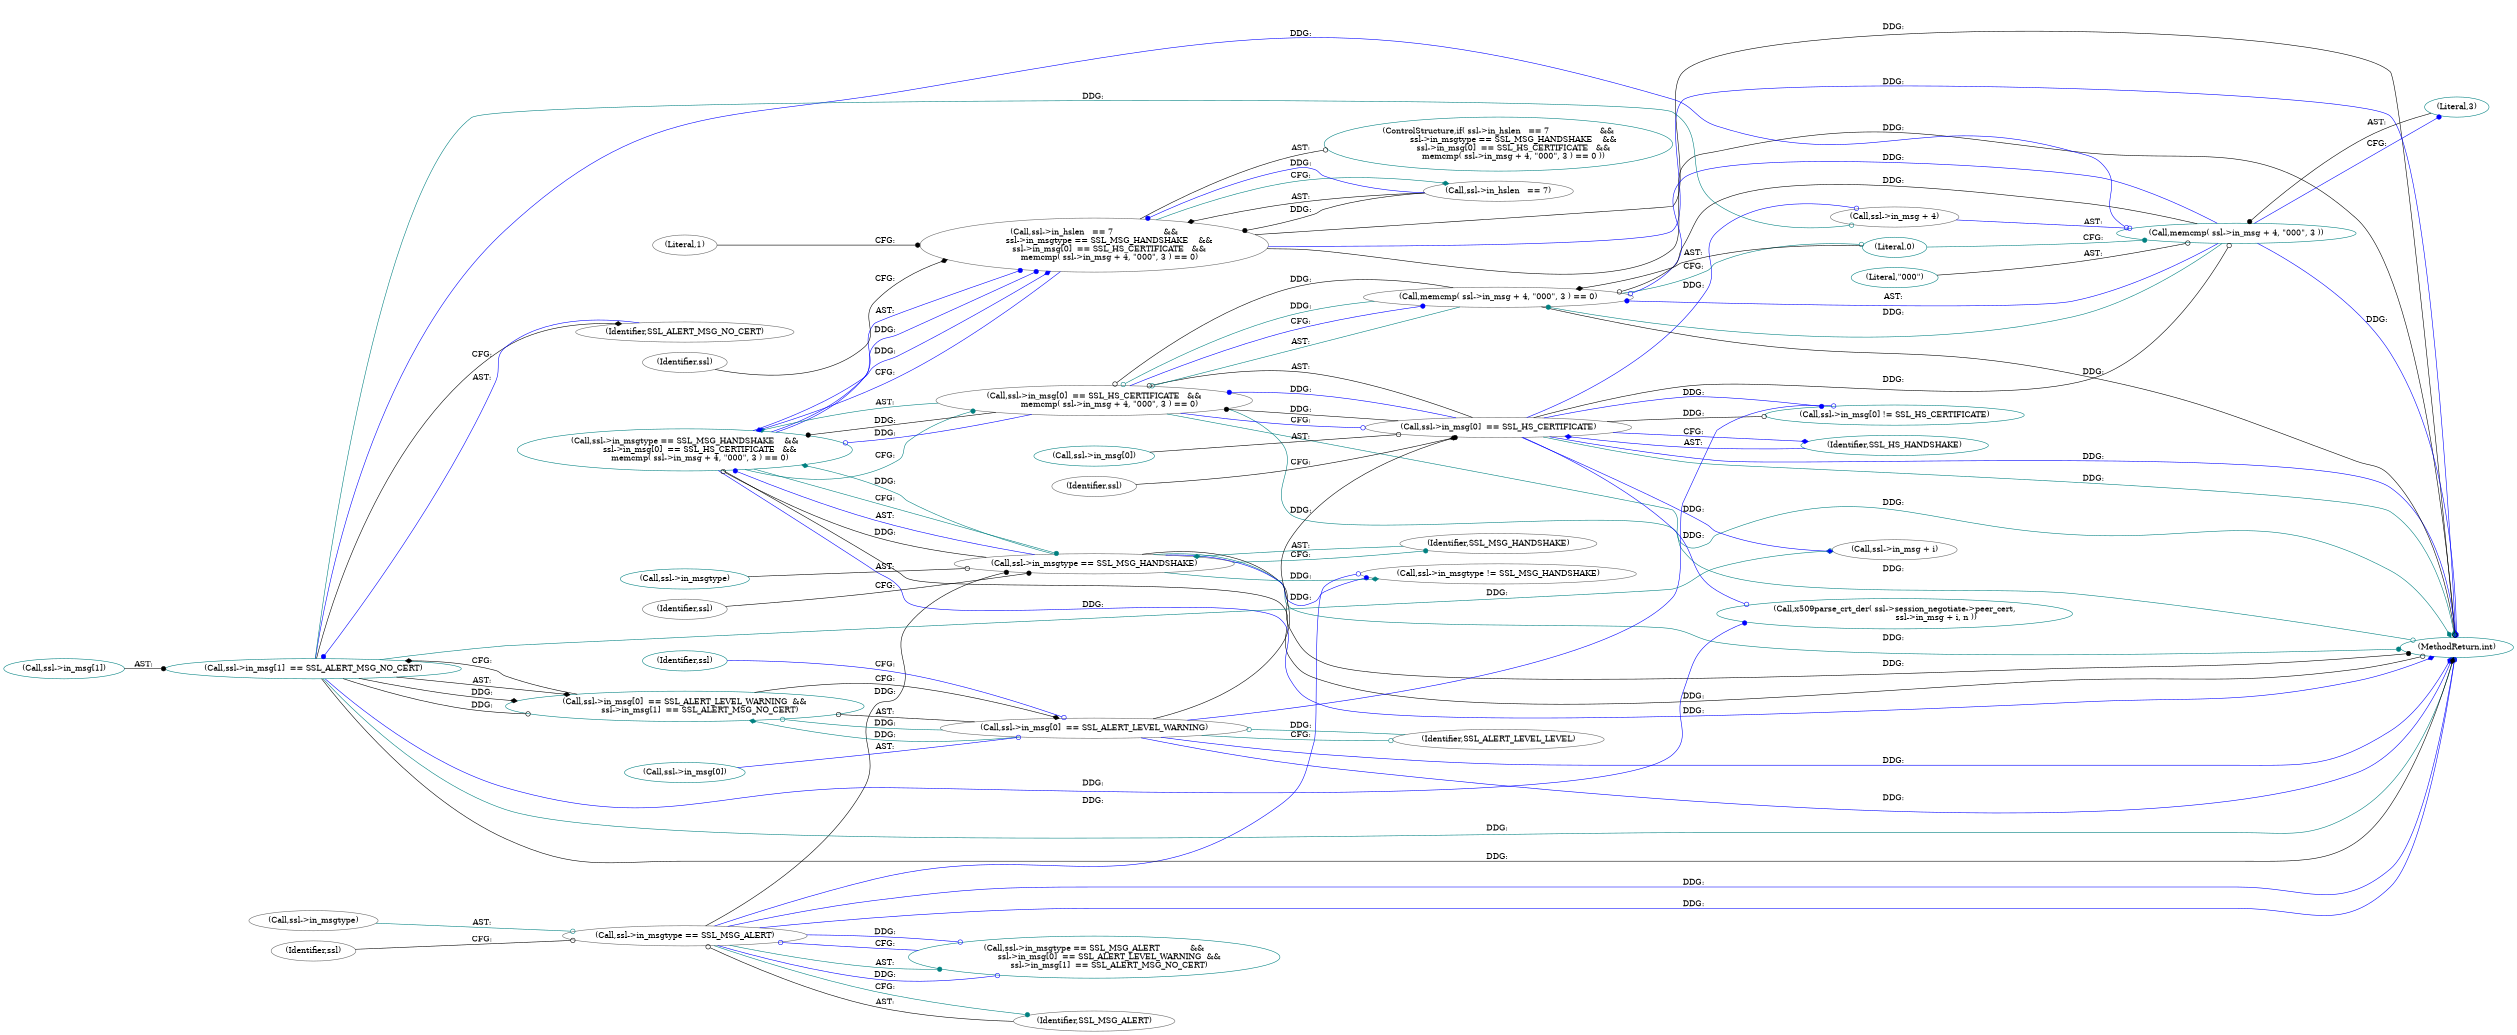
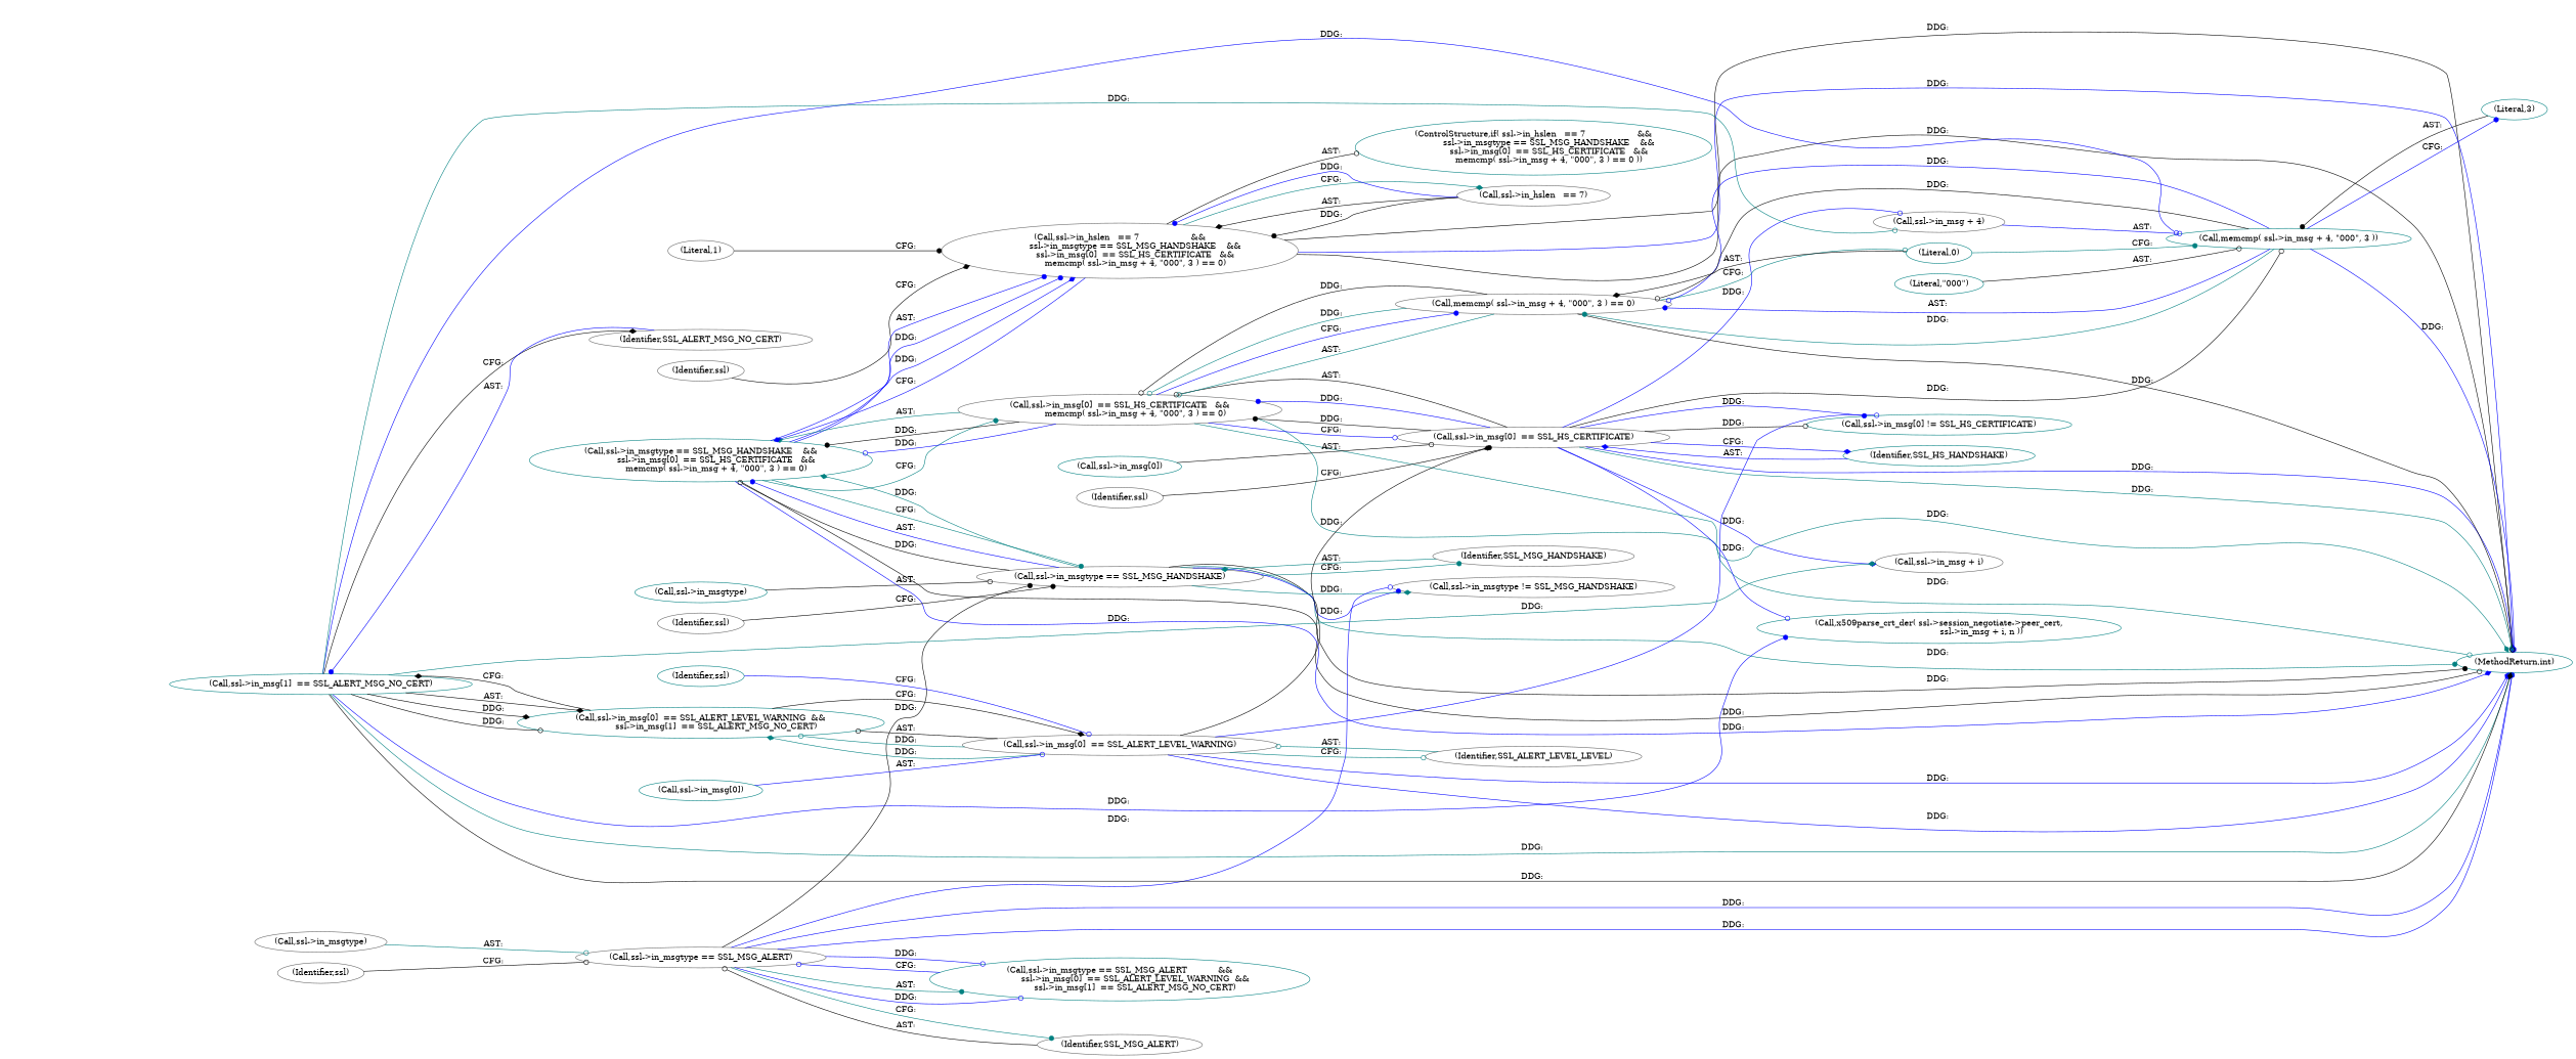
  digraph {
    rankdir=LR
    node [color=gray40]
    edge [arrowhead=odot color=blue]
    n1 [color=teal label="(Call,ssl->in_msgtype == SSL_MSG_HANDSHAKE    &&\n            ssl->in_msg[0]  == SSL_HS_CERTIFICATE   &&\n            memcmp( ssl->in_msg + 4, \"\0\0\0\", 3 ) == 0)"]
    n2 [label="(Call,ssl->in_msgtype == SSL_MSG_HANDSHAKE)"]
    n3 [label="(Call,ssl->in_msg[0]  == SSL_HS_CERTIFICATE   &&\n            memcmp( ssl->in_msg + 4, \"\0\0\0\", 3 ) == 0)"]
    n4 [label="(Call,ssl->in_hslen   == 7                    &&\n            ssl->in_msgtype == SSL_MSG_HANDSHAKE    &&\n            ssl->in_msg[0]  == SSL_HS_CERTIFICATE   &&\n            memcmp( ssl->in_msg + 4, \"\0\0\0\", 3 ) == 0)"]
    n5 [color=teal label="(MethodReturn,int)"]
    n6 [label="(Identifier,SSL_MSG_HANDSHAKE)"]
    n7 [label="(Call,ssl->in_msgtype != SSL_MSG_HANDSHAKE)"]
    n8 [label="(Call,ssl->in_msg[0]  == SSL_HS_CERTIFICATE)"]
    n9 [label="(Call,memcmp( ssl->in_msg + 4, \"\0\0\0\", 3 ) == 0)"]
    n10 [label="(Call,ssl->in_hslen   == 7)"]
    n11 [color=teal label="(ControlStructure,if( ssl->in_hslen   == 7                    &&\n            ssl->in_msgtype == SSL_MSG_HANDSHAKE    &&\n            ssl->in_msg[0]  == SSL_HS_CERTIFICATE   &&\n            memcmp( ssl->in_msg + 4, \"\0\0\0\", 3 ) == 0 ))"]
    n12 [label="(Call,ssl->in_msgtype == SSL_MSG_ALERT)"]
    n13 [color=teal label="(Call,ssl->in_msgtype == SSL_MSG_ALERT            &&\n            ssl->in_msg[0]  == SSL_ALERT_LEVEL_WARNING  &&\n            ssl->in_msg[1]  == SSL_ALERT_MSG_NO_CERT)"]
    n14 [label="(Identifier,SSL_MSG_ALERT)"]
    n15 [color=teal label="(Call,memcmp( ssl->in_msg + 4, \"\0\0\0\", 3 ))"]
    n16 [color=teal label="(Call,ssl->in_msg[0] != SSL_HS_CERTIFICATE)"]
    n17 [label="(Call,ssl->in_msg + 4)"]
    n18 [label="(Call,ssl->in_msg + i)"]
    n19 [color=teal label="(Identifier,SSL_HS_HANDSHAKE)"]
    n20 [color=teal label="(Call,x509parse_crt_der( ssl->session_negotiate->peer_cert,\n                                 ssl->in_msg + i, n ))"]
    n21 [color=teal label="(Literal,0)"]
    n22 [color=teal label="(Literal,3)"]
    n23 [label="(Call,ssl->in_msg[0]  == SSL_ALERT_LEVEL_WARNING)"]
    n24 [label="(Identifier,SSL_ALERT_LEVEL_LEVEL)"]
    n25 [color=teal label="(Call,ssl->in_msg[0]  == SSL_ALERT_LEVEL_WARNING  &&\n            ssl->in_msg[1]  == SSL_ALERT_MSG_NO_CERT)"]
    n26 [color=teal label="(Call,ssl->in_msg[1]  == SSL_ALERT_MSG_NO_CERT)"]
    n27 [label="(Identifier,SSL_ALERT_MSG_NO_CERT)"]
    n28 [color=teal label="(Call,ssl->in_msg[0])"]
    n29 [label="(Identifier,ssl)"]
    n30 [label="(Identifier,ssl)"]
    n31 [label="(Call,ssl->in_msgtype)"]
    n32 [color=teal label="(Literal,\"\0\0\0\")"]
    n33 [label="(Identifier,ssl)"]
    n34 [color=teal label="(Identifier,ssl)"]
-   n35 [color=teal label="(Call,ssl->in_msg[1])"]
    n36 [label="(Identifier,ssl)"]
    n37 [label="(Literal,1)"]
    n38 [color=teal label="(Call,ssl->in_msgtype)"]
    n39 [color=teal label="(Call,ssl->in_msg[0])"]
    n1 -> n2 [arrowhead=dot color=teal label="CFG: "]
    n1 -> n3 [arrowhead=dot color=teal label="CFG: "]
    n1 -> n4 [arrowhead=dot label="AST: "]
    n1 -> n4 [arrowhead=dot label="DDG: "]
    n1 -> n4 [arrowhead=diamond label="DDG: "]
    n1 -> n5 [color=black label="DDG: "]
    n1 -> n5 [arrowhead=diamond label="DDG: "]
    n2 -> n1 [arrowhead=dot label="AST: "]
    n2 -> n1 [color=black label="DDG: "]
    n2 -> n1 [arrowhead=diamond color=teal label="DDG: "]
    n2 -> n5 [arrowhead=dot color=black label="DDG: "]
    n2 -> n5 [arrowhead=dot color=teal label="DDG: "]
    n2 -> n6 [arrowhead=dot color=teal label="CFG: "]
    n2 -> n7 [arrowhead=dot label="DDG: "]
    n2 -> n7 [arrowhead=diamond color=teal label="DDG: "]
    n3 -> n1 [arrowhead=diamond color=teal label="AST: "]
    n3 -> n1 [arrowhead=dot color=black label="DDG: "]
    n3 -> n1 [label="DDG: "]
    n3 -> n5 [arrowhead=diamond color=teal label="DDG: "]
    n3 -> n5 [color=teal label="DDG: "]
    n3 -> n8 [label="CFG: "]
    n3 -> n9 [arrowhead=dot label="CFG: "]
    n4 -> n1 [arrowhead=diamond label="CFG: "]
    n4 -> n5 [color=black label="DDG: "]
    n4 -> n5 [arrowhead=diamond label="DDG: "]
    n4 -> n5 [color=black label="DDG: "]
    n4 -> n10 [arrowhead=diamond color=teal label="CFG: "]
    n4 -> n11 [color=black label="AST: "]
    n6 -> n2 [arrowhead=diamond color=teal label="AST: "]
    n8 -> n3 [color=black label="AST: "]
    n8 -> n3 [arrowhead=dot label="DDG: "]
    n8 -> n3 [arrowhead=dot color=black label="DDG: "]
    n8 -> n5 [label="DDG: "]
    n8 -> n5 [arrowhead=diamond color=teal label="DDG: "]
    n8 -> n15 [color=black label="DDG: "]
    n8 -> n16 [arrowhead=dot label="DDG: "]
    n8 -> n16 [color=black label="DDG: "]
    n8 -> n17 [label="DDG: "]
    n8 -> n18 [arrowhead=diamond label="DDG: "]
    n8 -> n19 [arrowhead=diamond label="CFG: "]
    n8 -> n20 [label="DDG: "]
    n9 -> n3 [color=teal label="AST: "]
    n9 -> n3 [color=black label="DDG: "]
    n9 -> n3 [color=teal label="DDG: "]
    n9 -> n5 [color=black label="DDG: "]
    n9 -> n21 [color=teal label="CFG: "]
    n10 -> n4 [arrowhead=diamond color=black label="AST: "]
    n10 -> n4 [arrowhead=dot color=black label="DDG: "]
    n10 -> n4 [arrowhead=dot label="DDG: "]
    n12 -> n2 [arrowhead=dot color=black label="DDG: "]
    n12 -> n5 [arrowhead=dot label="DDG: "]
    n12 -> n5 [label="DDG: "]
    n12 -> n7 [label="DDG: "]
    n12 -> n13 [arrowhead=dot color=teal label="AST: "]
    n12 -> n13 [label="DDG: "]
    n12 -> n13 [label="DDG: "]
    n12 -> n14 [arrowhead=dot color=teal label="CFG: "]
    n13 -> n12 [label="CFG: "]
    n14 -> n12 [color=black label="AST: "]
    n15 -> n5 [label="DDG: "]
    n15 -> n9 [arrowhead=dot label="AST: "]
    n15 -> n9 [arrowhead=dot color=teal label="DDG: "]
    n15 -> n9 [label="DDG: "]
    n15 -> n9 [color=black label="DDG: "]
    n15 -> n22 [arrowhead=dot label="CFG: "]
    n17 -> n15 [label="AST: "]
    n19 -> n8 [arrowhead=diamond label="AST: "]
    n21 -> n9 [arrowhead=diamond color=black label="AST: "]
    n21 -> n15 [arrowhead=dot color=teal label="CFG: "]
    n22 -> n15 [arrowhead=dot color=black label="AST: "]
    n23 -> n5 [arrowhead=diamond label="DDG: "]
    n23 -> n5 [arrowhead=diamond label="DDG: "]
    n23 -> n8 [arrowhead=diamond color=black label="DDG: "]
    n23 -> n16 [label="DDG: "]
    n23 -> n24 [color=teal label="CFG: "]
    n23 -> n25 [color=black label="AST: "]
    n23 -> n25 [color=teal label="DDG: "]
    n23 -> n25 [arrowhead=diamond color=teal label="DDG: "]
-   n24 -> n23 [color=teal label="DDG: "]
+   n24 -> n23 [color=teal label="AST: "]
    n25 -> n23 [arrowhead=diamond color=black label="CFG: "]
    n25 -> n26 [arrowhead=diamond color=black label="CFG: "]
    n26 -> n5 [color=teal label="DDG: "]
    n26 -> n5 [arrowhead=diamond color=black label="DDG: "]
    n26 -> n15 [label="DDG: "]
    n26 -> n17 [color=teal label="DDG: "]
-   n26 -> n18 [color=teal label="DDG: "]
+   n26 -> n18 [arrowhead=diamond color=teal label="DDG: "]
    n26 -> n20 [arrowhead=dot label="DDG: "]
    n26 -> n25 [arrowhead=diamond color=black label="AST: "]
    n26 -> n25 [arrowhead=diamond color=black label="DDG: "]
    n26 -> n25 [color=black label="DDG: "]
    n26 -> n27 [arrowhead=diamond color=black label="CFG: "]
    n27 -> n26 [arrowhead=dot label="AST: "]
    n28 -> n23 [label="AST: "]
    n29 -> n2 [arrowhead=dot color=black label="CFG: "]
    n30 -> n4 [arrowhead=diamond color=black label="CFG: "]
    n31 -> n12 [color=teal label="AST: "]
    n32 -> n15 [color=black label="AST: "]
    n33 -> n8 [arrowhead=dot color=black label="CFG: "]
    n34 -> n23 [label="CFG: "]
-   n35 -> n26 [arrowhead=dot color=black label="AST: "]
    n36 -> n12 [color=black label="CFG: "]
    n37 -> n4 [arrowhead=dot color=black label="CFG: "]
    n38 -> n2 [color=black label="AST: "]
    n39 -> n8 [color=black label="AST: "]
  }
